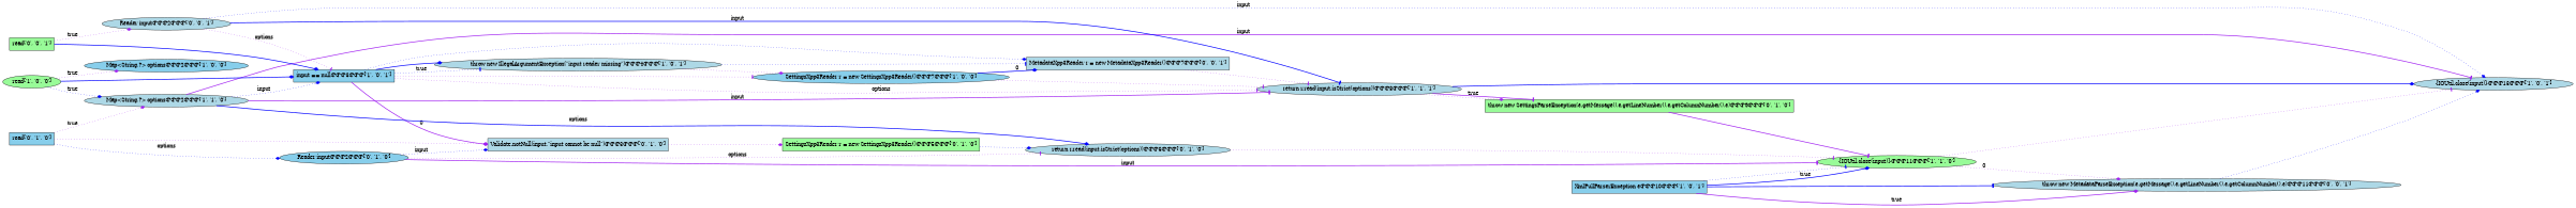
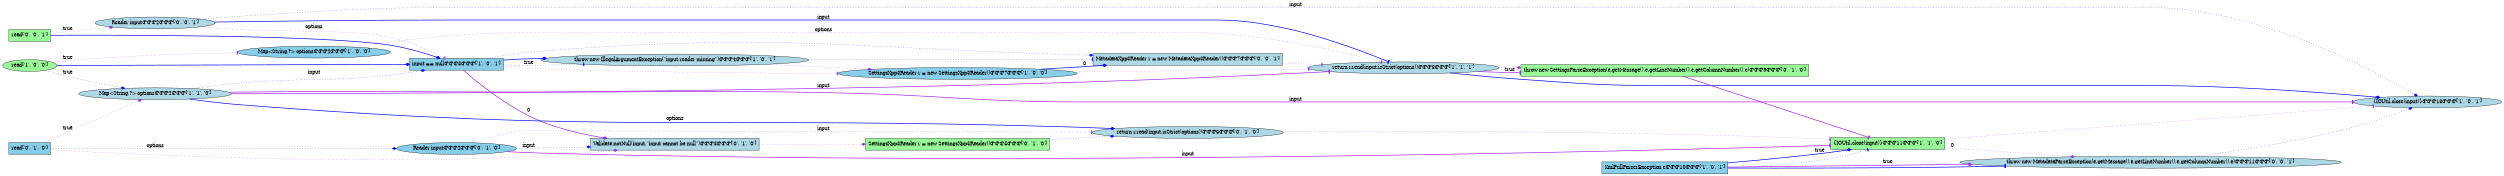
  digraph {
    rankdir=LR
    node [fillcolor=lightblue shape=ellipse style=filled]
    edge [arrowhead=diamond color=purple style=dotted]
    n1 [fillcolor=skyblue label="input == null@@@3@@@['1', '0', '1']" shape=box]
    n2 [fillcolor=skyblue label="SettingsXpp3Reader r = new SettingsXpp3Reader()@@@7@@@['1', '0', '0']"]
    n3 [label="throw new IllegalArgumentException(\"input reader missing\")@@@4@@@['1', '0', '1']"]
    n4 [label="MetadataXpp3Reader r = new MetadataXpp3Reader()@@@7@@@['0', '0', '1']" shape=box]
    n5 [label="Validate.notNull(input,\"input cannot be null\")@@@3@@@['0', '1', '0']" shape=box]
    n6 [label="return r.read(input,isStrict(options))@@@8@@@['1', '1', '1']"]
    n7 [fillcolor=palegreen label="SettingsXpp3Reader r = new SettingsXpp3Reader()@@@5@@@['0', '1', '0']" shape=box]
    n8 [fillcolor=skyblue label="Reader input@@@2@@@['0', '1', '0']"]
    n9 [label="return r.read(input,isStrict(options))@@@6@@@['0', '1', '0']"]
-   n10 [fillcolor=palegreen label="{IOUtil.close(input)}@@@11@@@['1', '1', '0']"]
+   n10 [fillcolor=palegreen label="{IOUtil.close(input)}@@@11@@@['1', '1', '0']" shape=box]
    n11 [label="{IOUtil.close(input)}@@@13@@@['1', '0', '1']"]
    n12 [label="throw new MetadataParseException(e.getMessage(),e.getLineNumber(),e.getColumnNumber(),e)@@@11@@@['0', '0', '1']"]
    n13 [label="Map<String,?> options@@@2@@@['1', '1', '0']"]
    n14 [fillcolor=palegreen label="throw new SettingsParseException(e.getMessage(),e.getLineNumber(),e.getColumnNumber(),e)@@@9@@@['0', '1', '0']" shape=box]
    n15 [fillcolor=palegreen label="read['1', '0', '0']"]
    n16 [fillcolor=skyblue label="Map<String,?> options@@@2@@@['1', '0', '0']"]
    n17 [fillcolor=skyblue label="read['0', '1', '0']" shape=box]
    n18 [fillcolor=skyblue label="XmlPullParserException e@@@10@@@['1', '0', '1']" shape=box]
    n19 [label="Reader input@@@2@@@['0', '0', '1']"]
    n20 [fillcolor=palegreen label="read['0', '0', '1']" shape=box]
    n1 -> n2 [arrowhead=tee]
    n1 -> n3 [color=blue style=bold]
    n1 -> n3 [arrowhead=tee color=blue label=true]
    n1 -> n4 [color=blue]
    n1 -> n5 [label=0 style=bold]
    n2 -> n4 [color=blue label=0 style=bold]
    n2 -> n6 [arrowhead=tee]
    n3 -> n2
    n3 -> n4 [arrowhead=tee color=blue]
    n4 -> n6 [arrowhead=tee]
    n5 -> n7
    n6 -> n11 [color=blue style=bold]
    n6 -> n14 [arrowhead=tee label=true style=bold]
    n6 -> n14
    n7 -> n9 [color=blue]
    n8 -> n5 [color=blue label=input]
-   n8 -> n9 [arrowhead=tee label=options]
+   n8 -> n9 [arrowhead=tee label=input]
    n8 -> n10 [arrowhead=tee label=input style=bold]
    n9 -> n10 [arrowhead=tee]
    n10 -> n11 [arrowhead=tee]
    n10 -> n12 [label=0]
    n12 -> n11 [color=blue]
    n13 -> n1 [color=blue label=input]
    n13 -> n6 [arrowhead=tee label=input style=bold]
    n13 -> n9 [color=blue label=options style=bold]
    n13 -> n11 [arrowhead=tee label=input style=bold]
    n14 -> n10 [arrowhead=tee style=bold]
    n15 -> n1 [color=blue style=bold]
    n15 -> n13 [color=blue label=true]
-   n15 -> n16 [label=true]
-   n1 -> n6 [arrowhead=tee label=options]
+   n15 -> n16 [arrowhead=tee label=true]
+   n16 -> n6 [arrowhead=tee label=options]
    n17 -> n5
    n17 -> n8 [color=blue label=options]
    n17 -> n13 [label=true]
    n18 -> n10 [arrowhead=tee color=blue]
    n18 -> n10 [color=blue label=true style=bold]
    n18 -> n12 [label=true style=bold]
    n18 -> n12 [arrowhead=tee color=blue style=bold]
    n19 -> n1 [arrowhead=tee label=options]
    n19 -> n6 [arrowhead=tee color=blue label=input style=bold]
    n19 -> n11 [color=blue label=input]
    n20 -> n1 [color=blue style=bold]
    n20 -> n19 [label=true]
  }
